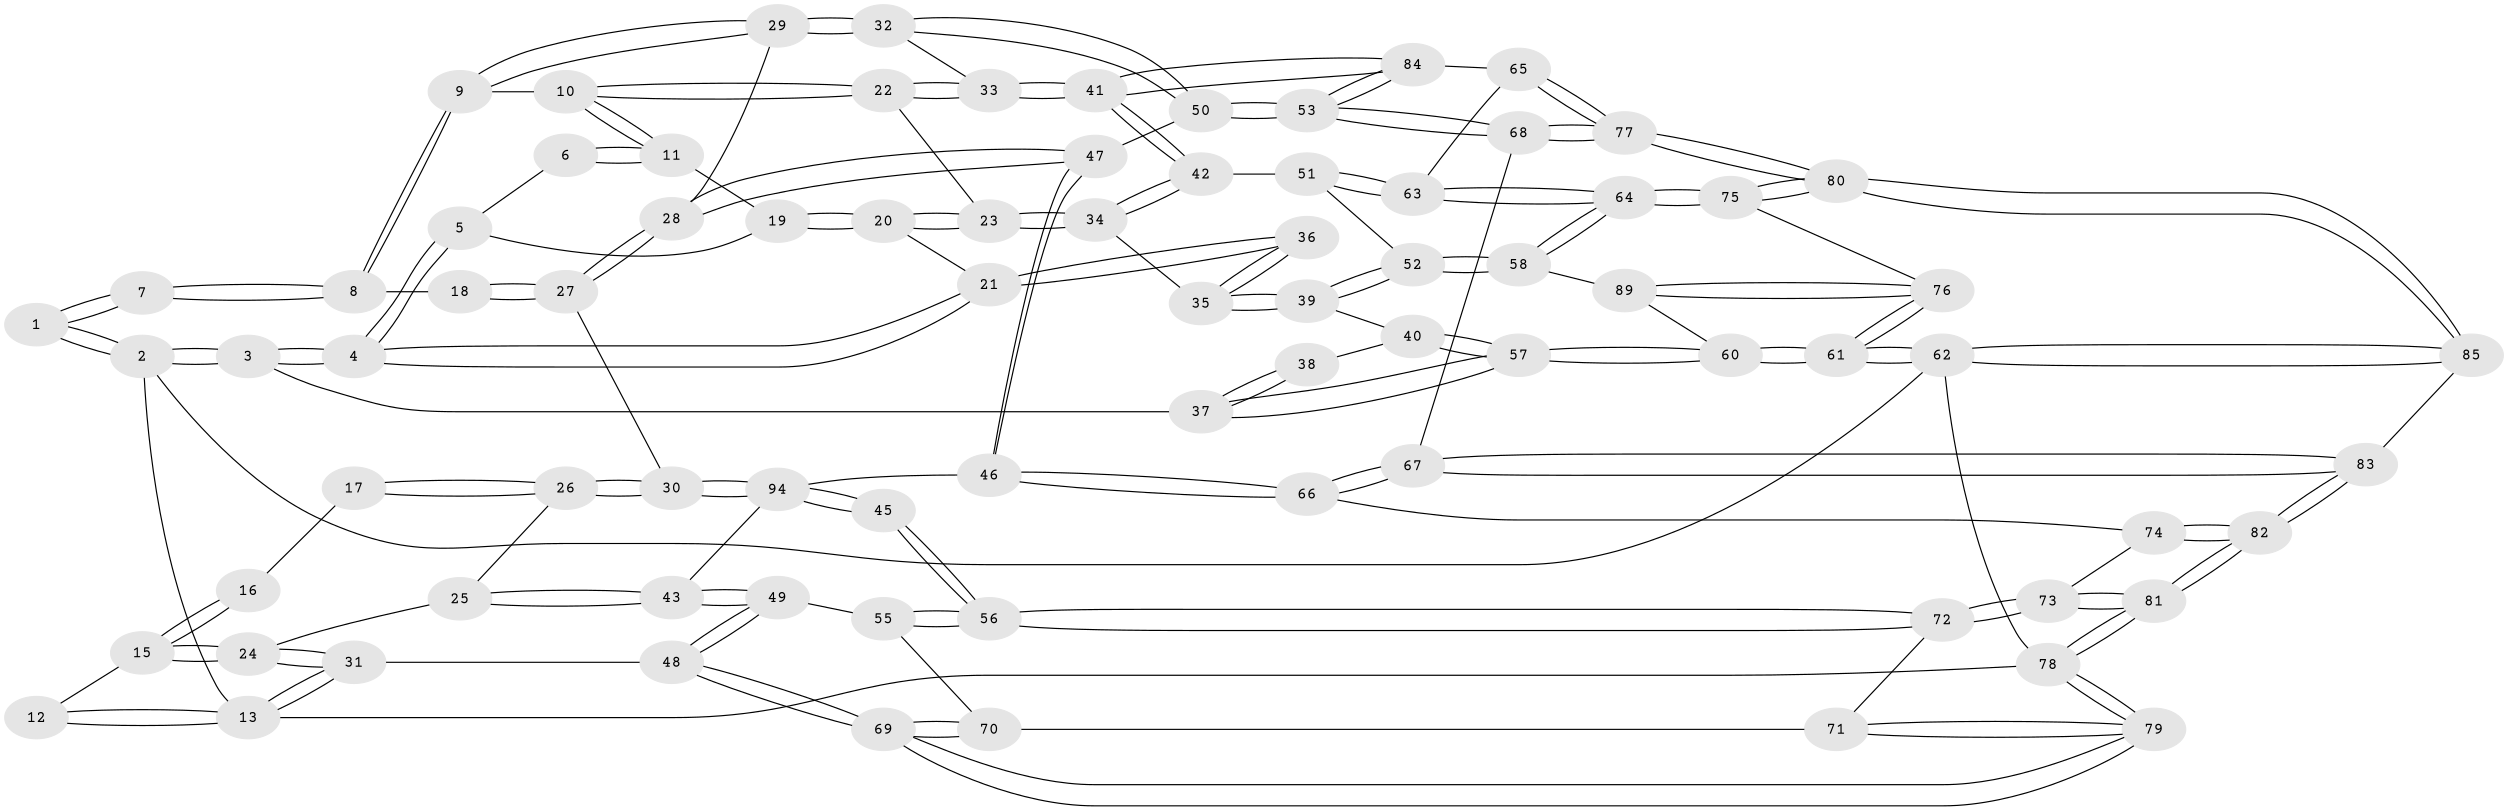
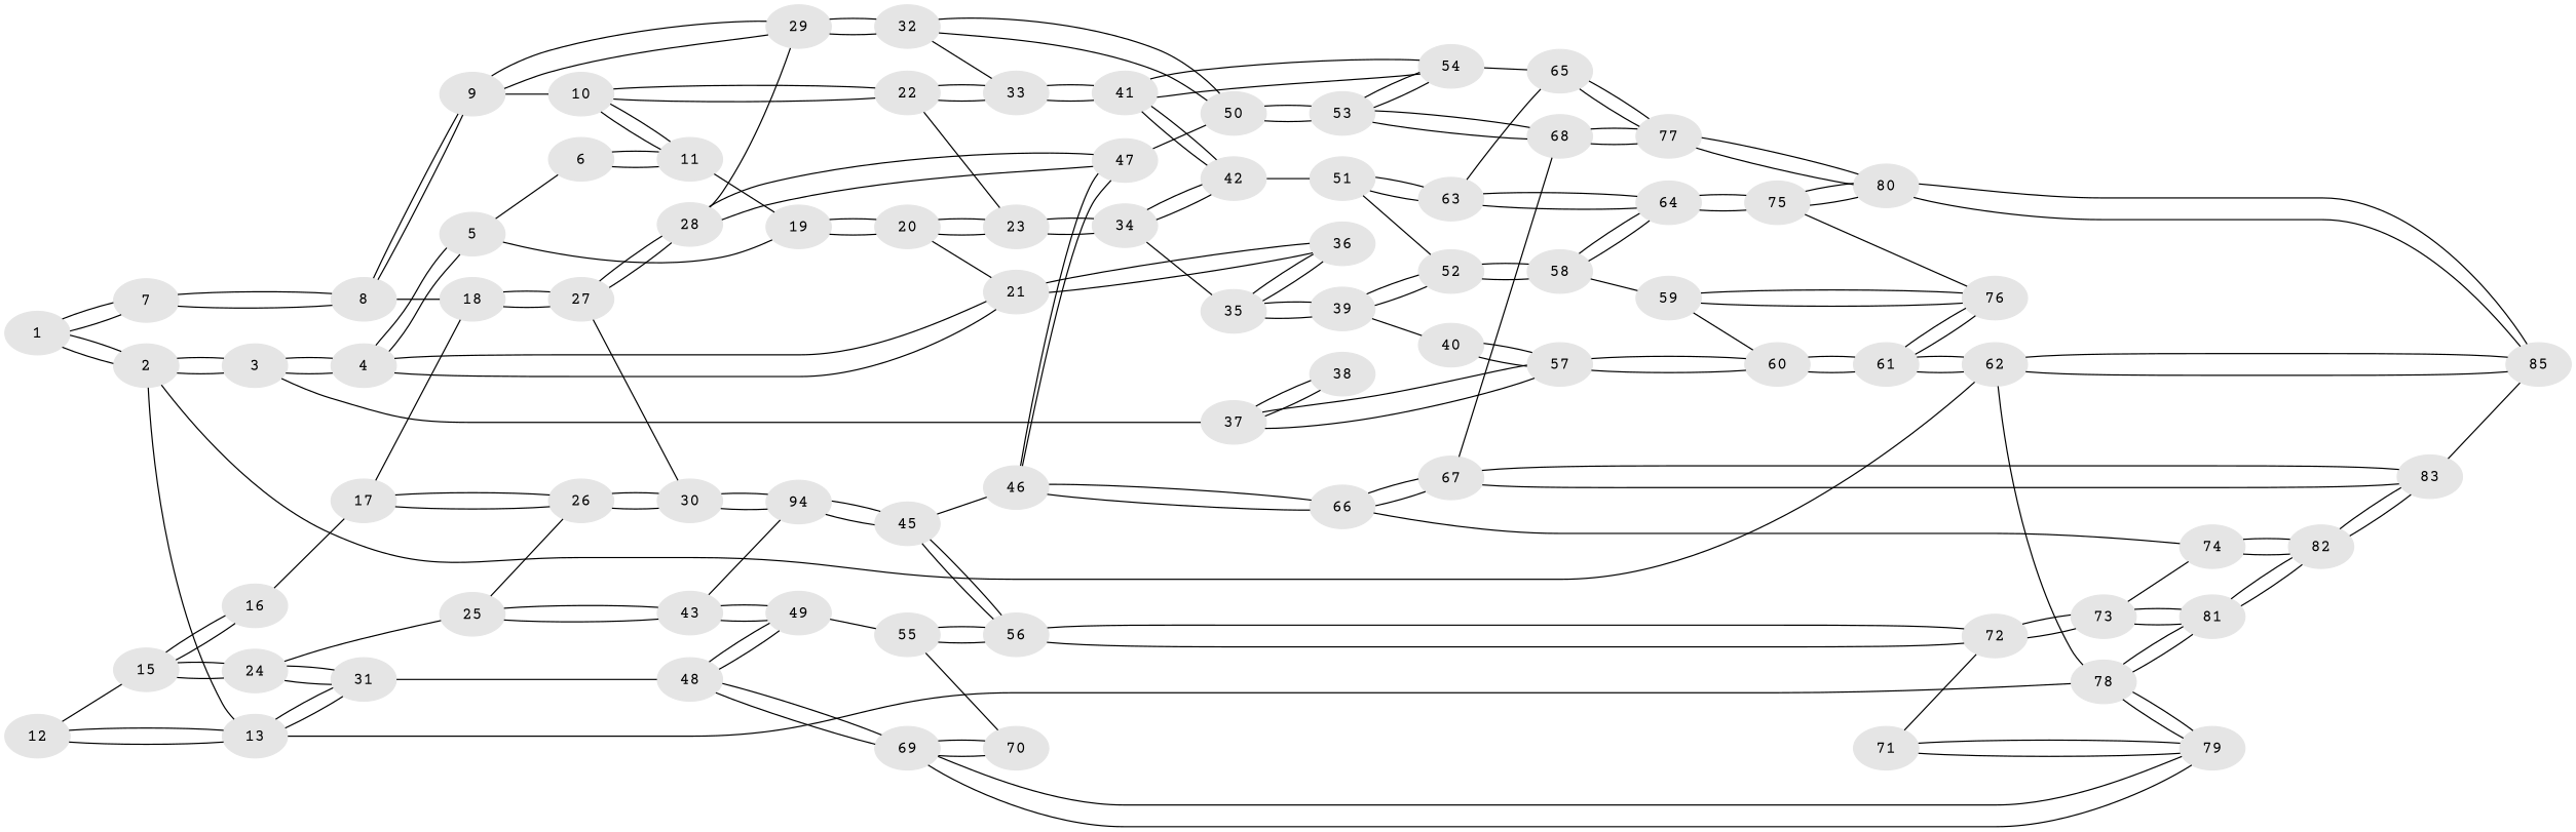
  graph {
    fontname="Courier Prime"
    rankdir=LR
    node [color=gray90 fontname="Courier Prime" style=filled]
    edge [fontname="Courier Prime"]
    1
    2
    7
    3
    13
    62
    8
    4
    37
    31
    78
    n12 [label=85]
    5
    21
    38
    57
    6
    19
    36
    11
    20
    9
    18
    10
    29
    27
    22
    32
    23
    33
    12
    15
    16
    24
    48
    79
    81
    17
    25
    26
    30
    28
    34
    41
    35
    42
    43
    n48 [label=94]
    49
    47
    50
    45
    69
    53
-   54 [label=84]
+   54
    39
    51
    40
    52
    60
    58
    65
    63
    55
    46
    56
    66
    72
    67
    74
    70
    68
    64
-   59 [label=89]
+   59
    77
    71
    73
    61
    76
    75
    80
    83
    82
    1 -- 2
    1 -- 2
    1 -- 7
    1 -- 7
    2 -- 3
    2 -- 3
    2 -- 13
    2 -- 62
    7 -- 8
    7 -- 8
    3 -- 4
    3 -- 4
    3 -- 37
    13 -- 31
    13 -- 31
    13 -- 78
    62 -- 78
    62 -- n12
    62 -- n12
    8 -- 9
    8 -- 9
    8 -- 18
    4 -- 5
    4 -- 5
    4 -- 21
    4 -- 21
    37 -- 38
    37 -- 38
    37 -- 57
    37 -- 57
    31 -- 48
    78 -- 79
    78 -- 79
    78 -- 81
    78 -- 81
    5 -- 6
    5 -- 19
    21 -- 36
    21 -- 36
-   38 -- 40
    57 -- 60
    57 -- 60
    6 -- 11
    6 -- 11
    19 -- 20
    19 -- 20
    11 -- 19
    20 -- 21
    20 -- 23
    20 -- 23
    9 -- 10
    9 -- 29
    9 -- 29
    18 -- 27
    18 -- 27
    10 -- 11
    10 -- 11
    10 -- 22
    10 -- 22
    29 -- 32
    29 -- 32
    27 -- 30
    27 -- 28
    27 -- 28
    22 -- 23
    22 -- 33
    22 -- 33
    32 -- 33
    32 -- 50
    32 -- 50
    23 -- 34
    23 -- 34
    33 -- 41
    33 -- 41
    12 -- 13
    12 -- 13
    12 -- 15
    15 -- 16
    15 -- 16
    15 -- 24
    15 -- 24
    16 -- 17
    24 -- 31
    24 -- 31
    24 -- 25
    48 -- 49
    48 -- 49
    48 -- 69
    48 -- 69
    81 -- 82
    81 -- 82
+   17 -- 18
    17 -- 26
    17 -- 26
    25 -- 26
    25 -- 43
    25 -- 43
    26 -- 30
    26 -- 30
    30 -- n48
    30 -- n48
    28 -- 29
    28 -- 47
    28 -- 47
    34 -- 35
    34 -- 42
    34 -- 42
    41 -- 42
    41 -- 42
    41 -- 54
    41 -- 54
    35 -- 36
    35 -- 36
    35 -- 39
    35 -- 39
    42 -- 51
    43 -- n48
    43 -- 49
    43 -- 49
    n48 -- 45
    n48 -- 45
    49 -- 55
    47 -- 50
    50 -- 53
    50 -- 53
-   n48 -- 46
+   45 -- 46
    45 -- 56
    45 -- 56
    69 -- 79
    69 -- 79
    69 -- 70
    69 -- 70
    53 -- 54
    53 -- 54
    53 -- 68
    53 -- 68
    54 -- 65
    39 -- 40
    39 -- 52
    39 -- 52
    51 -- 52
    51 -- 63
    51 -- 63
    40 -- 57
    40 -- 57
    52 -- 58
    52 -- 58
    60 -- 61
    60 -- 61
    58 -- 64
    58 -- 64
    58 -- 59
    65 -- 77
    65 -- 77
    63 -- 65
    63 -- 64
    63 -- 64
    55 -- 56
    55 -- 56
    55 -- 70
    46 -- 47
    46 -- 47
    46 -- 66
    46 -- 66
    56 -- 72
    56 -- 72
    66 -- 67
    66 -- 67
    66 -- 74
    72 -- 73
    72 -- 73
    67 -- 68
    67 -- 83
    67 -- 83
    74 -- 82
    74 -- 82
-   70 -- 71
    68 -- 77
    68 -- 77
    64 -- 75
    64 -- 75
    59 -- 60
    59 -- 76
    59 -- 76
    77 -- 80
    77 -- 80
    71 -- 79
    71 -- 79
    71 -- 72
    73 -- 81
    73 -- 81
    73 -- 74
    61 -- 62
    61 -- 62
    61 -- 76
    61 -- 76
    75 -- 76
    75 -- 80
    75 -- 80
    80 -- n12
    80 -- n12
    83 -- n12
    82 -- 83
    82 -- 83
  }
